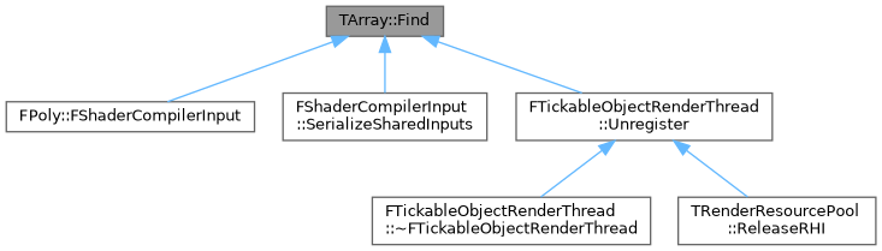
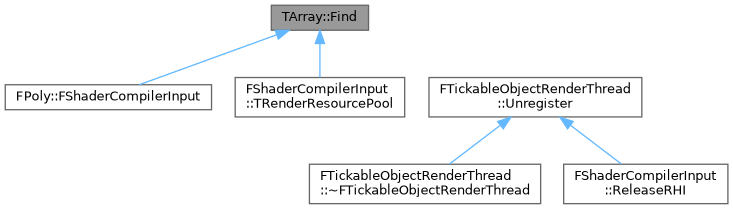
  digraph {
    rankdir=TB
    node [color=grey40 fillcolor=white fontname=Helvetica fontsize=10 shape=box style=filled]
    edge [color=steelblue1 dir=back fontname=Helvetica fontsize=10 labelfontname=Helvetica labelfontsize=10 style=solid]
    n1 [color=gray40 fillcolor=grey60 fontcolor=black height=0.2 label="TArray::Find" width=0.4]
    n2 [height=0.2 label="FPoly::FShaderCompilerInput" width=0.4]
-   n3 [height=0.2 label="FShaderCompilerInput\l::SerializeSharedInputs" width=0.4]
+   n3 [height=0.2 label="FShaderCompilerInput\l::TRenderResourcePool" width=0.4]
    n4 [height=0.2 label="FTickableObjectRenderThread\l::Unregister" width=0.4]
    n5 [height=0.2 label="FTickableObjectRenderThread\l::~FTickableObjectRenderThread" width=0.4]
-   n6 [height=0.2 label="TRenderResourcePool\l::ReleaseRHI" width=0.4]
+   n6 [height=0.2 label="FShaderCompilerInput\l::ReleaseRHI" width=0.4]
    n1 -> n2
    n1 -> n3
-   n1 -> n4
    n4 -> n5
    n4 -> n6
  }
